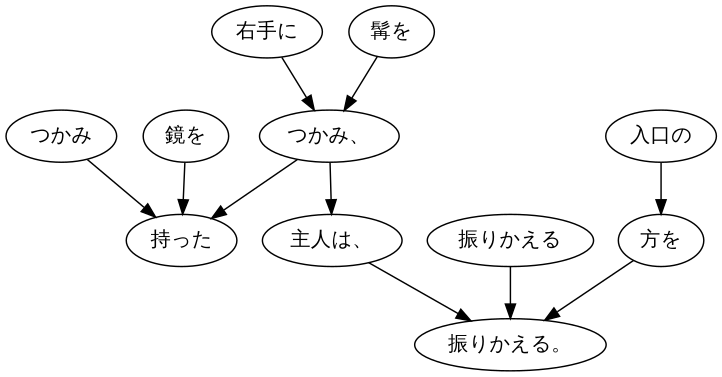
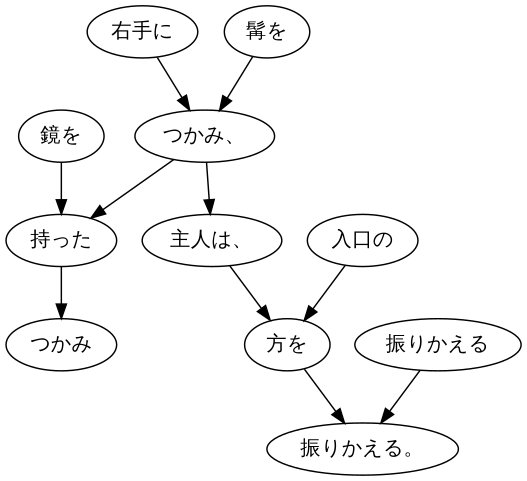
  digraph {
    n1 [label="右手に"]
    n2 [label="つかみ、"]
    n3 [label="持った"]
    n4 [label="主人は、"]
    n5 [label="髯を"]
    n6 [label="つかみ"]
    n7 [label="鏡を"]
    n8 [label="振りかえる。"]
    n9 [label="振りかえる"]
    n10 [label="入口の"]
    n11 [label="方を"]
    n1 -> n2
    n2 -> n3
    n2 -> n4
-   n4 -> n8
+   n4 -> n11
    n5 -> n2
-   n6 -> n3
+   n3 -> n6
    n7 -> n3
    n9 -> n8
    n10 -> n11
    n11 -> n8
  }
